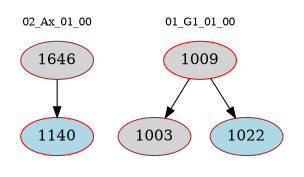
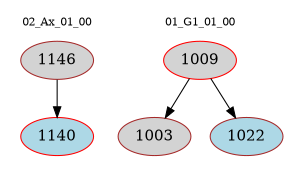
  digraph {
    node [color=brown fillcolor=lightgrey style=filled]
    edge [color=black style=solid]
-   n1 [label=1646]
+   n1 [label=1146]
    n2 [color=red fillcolor=lightblue label=1140]
    n3 [label=1003]
    n4 [color=red label=1009]
    n5 [fillcolor=lightblue label=1022]
    subgraph cluster_1 {
      color=white
      fontsize=10
      label="02_Ax_01_00"
      n1
      n2
    }
    subgraph cluster_2 {
      color=white
      fontsize=10
      label="01_G1_01_00"
      n3
      n4
      n5
    }
    n1 -> n2
    n4 -> n3
    n4 -> n5
  }
